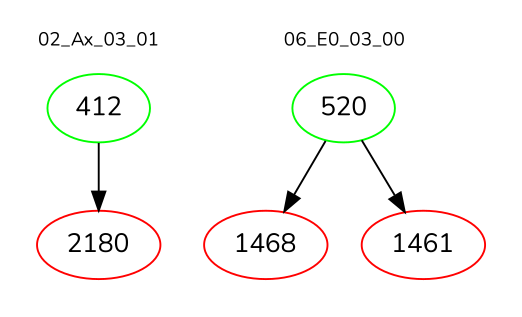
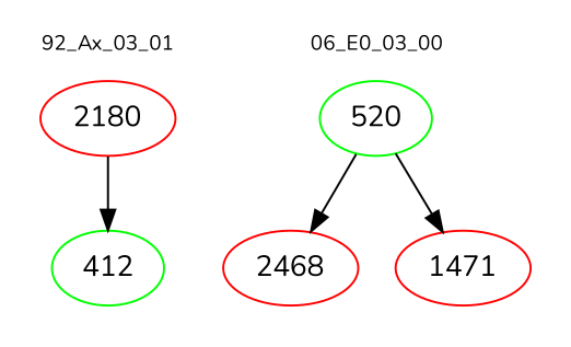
  digraph {
    fontname=Nunito
    node [color=red fontname=Nunito]
    edge [color=black fontname=Nunito]
    n1 [color=green label=412]
    n2 [label=2180]
    n3 [color=green label=520]
-   n4 [label=1468]
-   n5 [label=1461]
+   n4 [label=2468]
+   n5 [label=1471]
    subgraph cluster_1 {
      color=white
      fontsize=10
-     label="02_Ax_03_01"
+     label="92_Ax_03_01"
      n1
      n2
    }
    subgraph cluster_2 {
      color=white
      fontsize=10
      label="06_E0_03_00"
      n3
      n4
      n5
    }
-   n1 -> n2
+   n2 -> n1
    n3 -> n4
    n3 -> n5
  }
